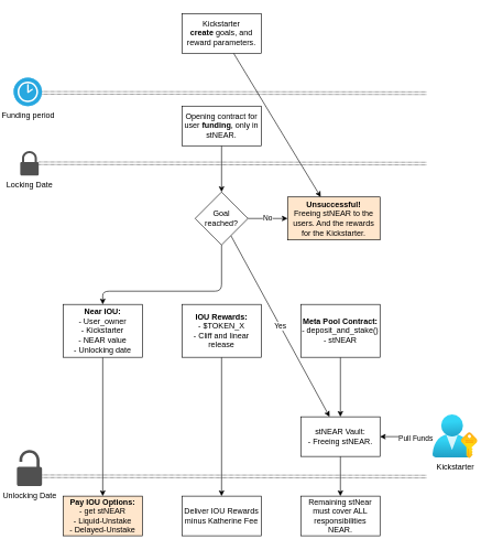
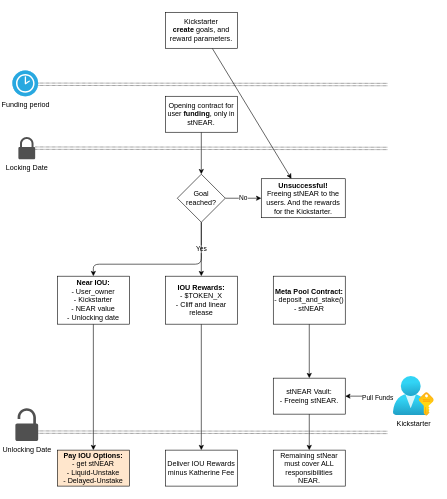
  <mxCell id="0" />
  <mxCell id="1" parent="0" />
  <mxCell id="2" value="" style="edgeStyle=none;html=1;" parent="1" source="3" target="7" edge="1"><mxGeometry relative="1" as="geometry" /></mxCell>
  <mxCell id="3" value="Opening contract for user&amp;nbsp;&lt;b&gt;funding&lt;/b&gt;, only in stNEAR." style="whiteSpace=wrap;html=1;" parent="1" vertex="1"><mxGeometry x="275" y="160" width="120" height="60" as="geometry" /></mxCell>
  <mxCell id="4" value="No" style="edgeStyle=none;html=1;" parent="1" source="7" target="8" edge="1"><mxGeometry relative="1" as="geometry" /></mxCell>
- <mxCell id="5" value="Yes" style="edgeStyle=none;html=1;" parent="1" source="7" target="16" edge="1"><mxGeometry relative="1" as="geometry" /></mxCell>
+ <mxCell id="5" value="Yes" style="edgeStyle=none;html=1;" parent="1" source="7" target="10" edge="1"><mxGeometry relative="1" as="geometry" /></mxCell>
  <mxCell id="6" value="" style="edgeStyle=none;html=1;entryX=0.5;entryY=0;entryDx=0;entryDy=0;" parent="1" source="7" target="12" edge="1"><mxGeometry relative="1" as="geometry"><mxPoint x="155" y="410" as="targetPoint" /><Array as="points"><mxPoint x="335" y="440" /><mxPoint x="155" y="440" /></Array></mxGeometry></mxCell>
  <mxCell id="7" value="Goal reached?" style="rhombus;whiteSpace=wrap;html=1;" parent="1" vertex="1"><mxGeometry x="295" y="290" width="80" height="80" as="geometry" /></mxCell>
- <mxCell id="8" value="&lt;b&gt;Unsuccessful!&lt;br&gt;&lt;/b&gt;Freeing stNEAR to the users. And the rewards for the Kickstarter." style="whiteSpace=wrap;html=1;fillColor=#ffe6cc;" parent="1" vertex="1"><mxGeometry x="435" y="297.5" width="140" height="65" as="geometry" /></mxCell>
+ <mxCell id="8" value="&lt;b&gt;Unsuccessful!&lt;br&gt;&lt;/b&gt;Freeing stNEAR to the users. And the rewards for the Kickstarter." style="whiteSpace=wrap;html=1;" parent="1" vertex="1"><mxGeometry x="435" y="297.5" width="140" height="65" as="geometry" /></mxCell>
  <mxCell id="9" value="" style="edgeStyle=none;html=1;" parent="1" source="10" target="25" edge="1"><mxGeometry relative="1" as="geometry" /></mxCell>
  <mxCell id="10" value="&lt;b&gt;IOU Rewards:&lt;/b&gt;&lt;br&gt;- $TOKEN_X&lt;br&gt;- Cliff and linear release" style="whiteSpace=wrap;html=1;" parent="1" vertex="1"><mxGeometry x="275" y="460" width="120" height="80" as="geometry" /></mxCell>
  <mxCell id="11" value="" style="edgeStyle=none;html=1;" parent="1" source="12" target="24" edge="1"><mxGeometry relative="1" as="geometry" /></mxCell>
  <mxCell id="12" value="&lt;b&gt;Near IOU:&lt;/b&gt;&lt;br&gt;- User_owner&lt;br&gt;- Kickstarter&lt;br&gt;- NEAR value&lt;br&gt;- Unlocking date" style="whiteSpace=wrap;html=1;" parent="1" vertex="1"><mxGeometry x="95" y="460" width="120" height="80" as="geometry" /></mxCell>
  <mxCell id="13" value="" style="edgeStyle=none;html=1;" parent="1" source="14" target="16" edge="1"><mxGeometry relative="1" as="geometry" /></mxCell>
  <mxCell id="14" value="&lt;b&gt;Meta Pool Contract:&lt;br&gt;&lt;/b&gt;- deposit_and_stake()&lt;br&gt;- stNEAR" style="whiteSpace=wrap;html=1;" parent="1" vertex="1"><mxGeometry x="455" y="460" width="120" height="80" as="geometry" /></mxCell>
  <mxCell id="15" value="" style="edgeStyle=none;html=1;" parent="1" source="16" target="26" edge="1"><mxGeometry relative="1" as="geometry" /></mxCell>
  <mxCell id="16" value="stNEAR Vault:&lt;br&gt;- Freeing stNEAR." style="whiteSpace=wrap;html=1;" parent="1" vertex="1"><mxGeometry x="455" y="630" width="120" height="60" as="geometry" /></mxCell>
  <mxCell id="17" value="" style="edgeStyle=none;html=1;" parent="1" source="19" target="16" edge="1"><mxGeometry relative="1" as="geometry" /></mxCell>
  <mxCell id="18" value="Pull Funds" style="edgeLabel;html=1;align=center;verticalAlign=middle;resizable=0;points=[];" parent="17" vertex="1" connectable="0"><mxGeometry x="-0.327" y="2" relative="1" as="geometry"><mxPoint as="offset" /></mxGeometry></mxCell>
  <mxCell id="19" value="Kickstarter" style="aspect=fixed;html=1;points=[];align=center;image;fontSize=12;image=img/lib/azure2/azure_stack/User_Subscriptions.svg;" parent="1" vertex="1"><mxGeometry x="655" y="627" width="68" height="66" as="geometry" /></mxCell>
  <mxCell id="20" value="" style="edgeStyle=none;html=1;dashed=1;dashPattern=1 1;shape=link;" parent="1" source="21" edge="1"><mxGeometry relative="1" as="geometry"><mxPoint x="645" y="247" as="targetPoint" /></mxGeometry></mxCell>
  <mxCell id="21" value="Locking Date" style="sketch=0;pointerEvents=1;shadow=0;dashed=0;html=1;strokeColor=none;fillColor=#505050;labelPosition=center;verticalLabelPosition=bottom;verticalAlign=top;outlineConnect=0;align=center;shape=mxgraph.office.security.lock_protected;" parent="1" vertex="1"><mxGeometry x="30" y="228" width="28" height="37" as="geometry" /></mxCell>
  <mxCell id="22" value="" style="edgeStyle=none;html=1;dashed=1;dashPattern=1 1;shape=link;" parent="1" edge="1"><mxGeometry relative="1" as="geometry"><mxPoint x="58" y="720.002" as="sourcePoint" /><mxPoint x="645" y="720.49" as="targetPoint" /></mxGeometry></mxCell>
  <mxCell id="23" value="Unlocking Date" style="sketch=0;pointerEvents=1;shadow=0;dashed=0;html=1;strokeColor=none;fillColor=#505050;labelPosition=center;verticalLabelPosition=bottom;verticalAlign=top;outlineConnect=0;align=center;shape=mxgraph.office.security.lock_unprotected;" parent="1" vertex="1"><mxGeometry x="25" y="680" width="38" height="55" as="geometry" /></mxCell>
  <mxCell id="24" value="&lt;b&gt;Pay IOU Options:&lt;br&gt;&lt;/b&gt;- get stNEAR&lt;br&gt;- Liquid-Unstake&lt;br&gt;- Delayed-Unstake" style="whiteSpace=wrap;html=1;fillColor=#ffe6cc;" parent="1" vertex="1"><mxGeometry x="95" y="750" width="120" height="60" as="geometry" /></mxCell>
  <mxCell id="25" value="Deliver IOU Rewards minus Katherine Fee" style="whiteSpace=wrap;html=1;" parent="1" vertex="1"><mxGeometry x="275" y="750" width="120" height="60" as="geometry" /></mxCell>
  <mxCell id="26" value="Remaining stNear must cover ALL responsibilities NEAR." style="whiteSpace=wrap;html=1;" parent="1" vertex="1"><mxGeometry x="455" y="750" width="120" height="60" as="geometry" /></mxCell>
  <mxCell id="27" value="" style="edgeStyle=none;html=1;" edge="1" parent="1" source="28" target="8"><mxGeometry relative="1" as="geometry" /></mxCell>
  <mxCell id="28" value="Kickstarter &lt;b&gt;create&lt;/b&gt;&amp;nbsp;goals, and reward parameters." style="whiteSpace=wrap;html=1;" vertex="1" parent="1"><mxGeometry x="275" y="20" width="120" height="60" as="geometry" /></mxCell>
  <mxCell id="29" value="" style="edgeStyle=none;html=1;dashed=1;dashPattern=1 1;shape=link;" edge="1" parent="1"><mxGeometry relative="1" as="geometry"><mxPoint x="645" y="140.49" as="targetPoint" /><mxPoint x="58" y="140.002" as="sourcePoint" /></mxGeometry></mxCell>
  <mxCell id="30" value="Funding period" style="fillColor=#28A8E0;verticalLabelPosition=bottom;sketch=0;html=1;strokeColor=#ffffff;verticalAlign=top;align=center;points=[[0.145,0.145,0],[0.5,0,0],[0.855,0.145,0],[1,0.5,0],[0.855,0.855,0],[0.5,1,0],[0.145,0.855,0],[0,0.5,0]];pointerEvents=1;shape=mxgraph.cisco_safe.compositeIcon;bgIcon=ellipse;resIcon=mxgraph.cisco_safe.capability.time_synchronization;" vertex="1" parent="1"><mxGeometry x="20" y="117" width="43" height="43" as="geometry" /></mxCell>
